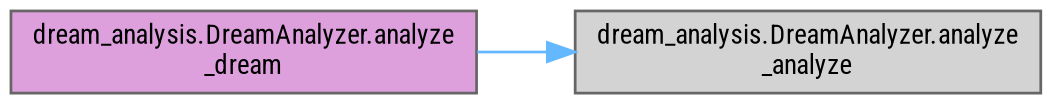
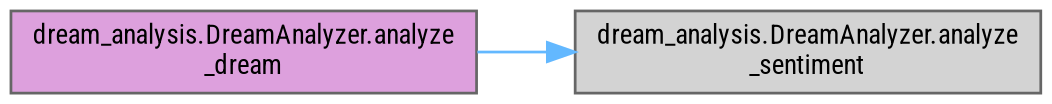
  digraph {
    rankdir=RL
    fontname="Roboto Condensed"
    node [fontname="Roboto Condensed" fontsize=10 shape=box style=filled]
-   n1 [color=gray40 fillcolor=lightgrey fontcolor=black height=0.2 label="dream_analysis.DreamAnalyzer.analyze\l_analyze" width=0.4]
+   n1 [color=gray40 fillcolor=lightgrey fontcolor=black height=0.2 label="dream_analysis.DreamAnalyzer.analyze\l_sentiment" width=0.4]
    n2 [color=grey40 fillcolor=plum height=0.2 label="dream_analysis.DreamAnalyzer.analyze\l_dream" width=0.4]
    n1 -> n2 [color=steelblue1 dir=back fontname="Roboto Condensed" fontsize=10 labelfontname=Helvetica labelfontsize=10 style=solid]
  }
